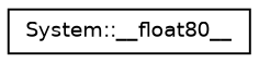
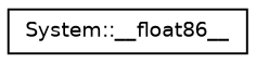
  digraph {
    rankdir=LR
-   n1 [color=black fillcolor=white fontname=Helvetica fontsize=10 height=0.2 label="System::__float80__" shape=record style=filled width=0.4]
+   n1 [color=black fillcolor=white fontname=Helvetica fontsize=10 height=0.2 label="System::__float86__" shape=record style=filled width=0.4]
  }
